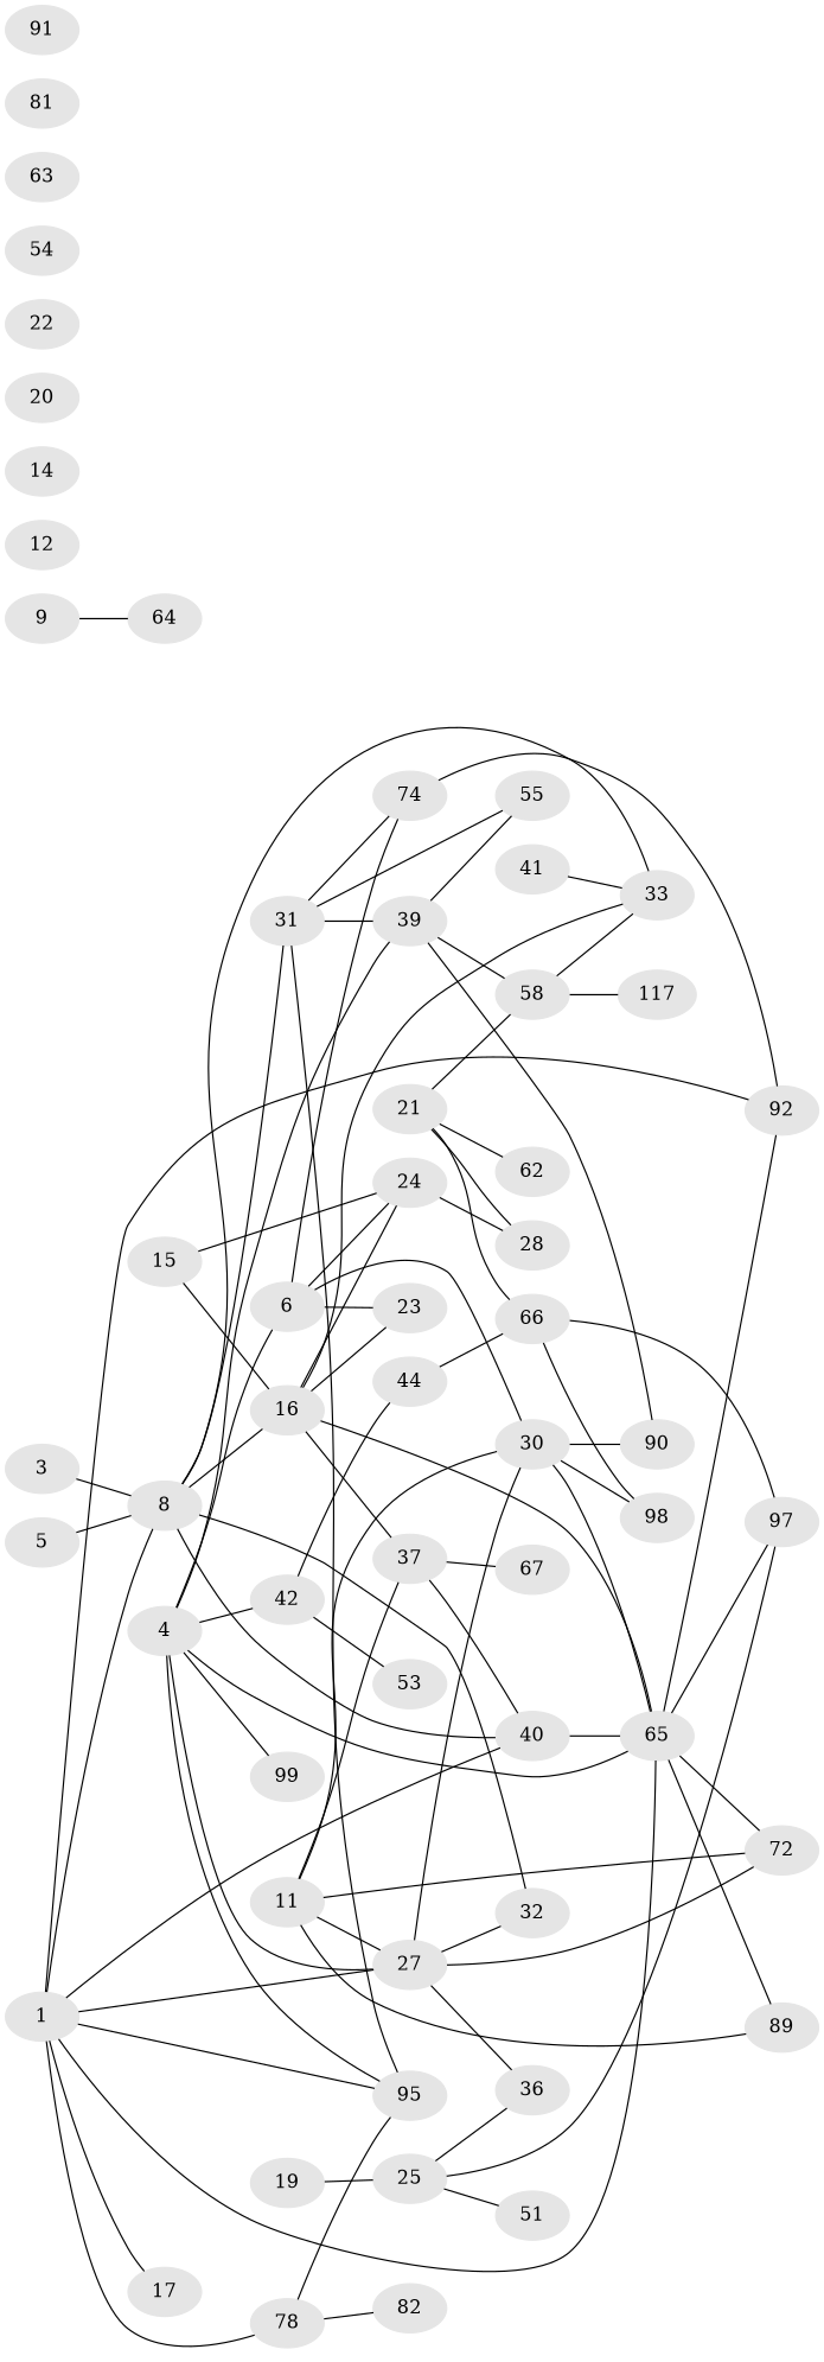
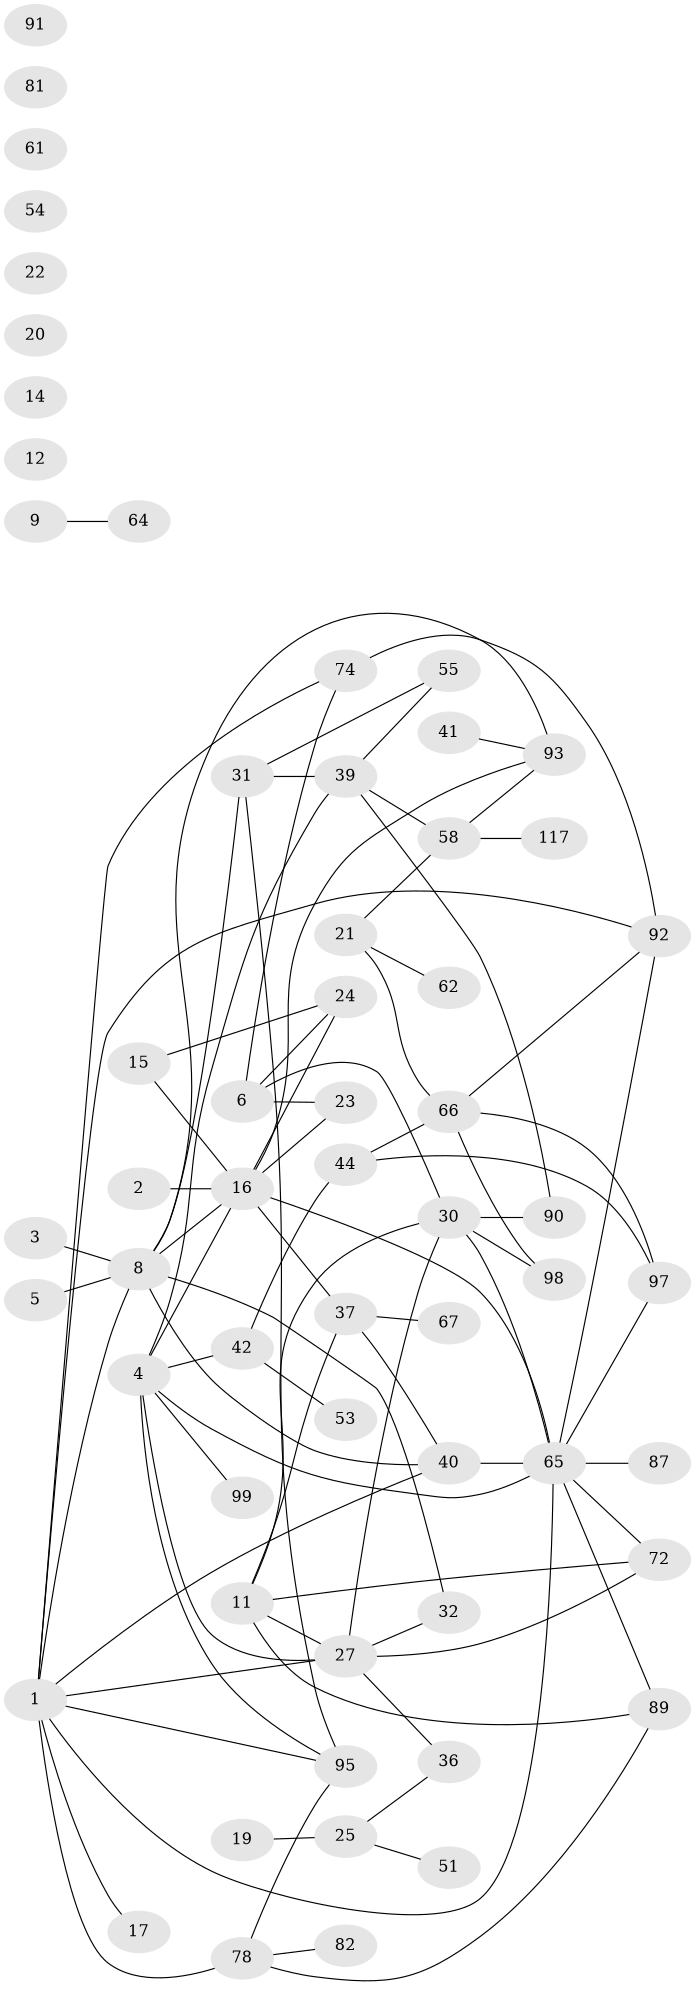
  graph {
    rankdir=LR
    node [color=gray90 style=filled]
    1 [super="+48+7"]
    8 [super="+10+75"]
    17
    27 [super="+47"]
    40 [super="+84"]
    65 [super="+101"]
    74
    78 [super="+96"]
    92
    95
    16 [super="+77+52+70"]
    31 [super="+61"]
    32
-   93 [super="+103" label=33]
+   93 [super="+103"]
    30 [super="+85+116+45"]
    72
    36
    n18 [label=89]
    97
+   87
    82
    23 [super="+107+115"]
    24 [super="+57"]
    37 [super="+43"]
+   2
    3
    4 [super="+113+105+33+13"]
    39 [super="+46+60+106"]
    42 [super="+89"]
    99
    58 [super="+59"]
    90
    55
    44 [super="+100"]
    53 [super="+79"]
    5 [super="+49"]
    6 [super="+18+29"]
-   28 [super="+50"]
    98
    9 [super="+118"]
    64
    11 [super="+35"]
    67
    12
    14
    15
    25 [super="+111+69"]
    51
    19
    20
    21 [super="+34+73"]
    62
    66 [super="+102"]
    117
    22
    41
    54
-   63
+   63 [label=61]
    81
    91 [super="+104"]
    1 -- 8
    1 -- 17
    1 -- 27
    1 -- 40
    1 -- 65
-   31 -- 74
+   1 -- 74
    1 -- 78
    1 -- 92
    1 -- 95
    8 -- 40
    8 -- 16
    8 -- 31
    8 -- 32
    8 -- 93
    27 -- 32
    27 -- 30
    27 -- 72
    27 -- 36
    40 -- 65
    65 -- 92
    65 -- 72
    65 -- n18
    65 -- 97
+   65 -- 87
    74 -- 92
    78 -- 95
+   78 -- n18
    78 -- 82
    16 -- 65
    16 -- 93
    16 -- 23
    16 -- 24
    16 -- 37
    31 -- 95
    31 -- 39
    31 -- 55
    30 -- 65
    30 -- 90
    30 -- 98
-   24 -- 28
    37 -- 40
    37 -- 67
+   2 -- 16
    3 -- 8
    4 -- 27
    4 -- 65
    4 -- 95
-   4 -- 6
+   4 -- 16
    4 -- 39
    4 -- 42
    4 -- 99
    39 -- 58
    39 -- 90
    39 -- 55
    42 -- 44
    42 -- 53
    58 -- 93
    58 -- 117
-   25 -- 97
+   44 -- 97
    44 -- 66
    5 -- 8
    6 -- 74
    6 -- 30
    6 -- 23 [weight=2]
    6 -- 24
    9 -- 64
    11 -- 27 [weight=2]
    11 -- 30
    11 -- 72
    11 -- n18
    11 -- 37
    15 -- 16
    15 -- 24
    25 -- 36
    25 -- 51
    19 -- 25
    21 -- 58
-   21 -- 28
    21 -- 62
    21 -- 66
+   66 -- 92
    66 -- 97
    66 -- 98
    41 -- 93
  }
